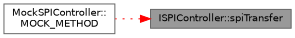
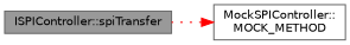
  digraph {
    rankdir=RL
    node [fontname=Helvetica fontsize=10 shape=box style=filled]
    n1 [color=gray40 fillcolor=grey60 fontcolor=black height=0.2 label="ISPIController::spiTransfer" width=0.4]
    n2 [color=grey40 fillcolor=white height=0.2 label="MockSPIController::\lMOCK_METHOD" width=0.4]
-   n1 -> n2 [color=red dir=back fontname=Helvetica fontsize=10 labelfontname=Helvetica labelfontsize=10 style=dotted]
+   n2 -> n1 [color=red dir=back fontname=Helvetica fontsize=10 labelfontname=Helvetica labelfontsize=10 style=dotted]
  }
